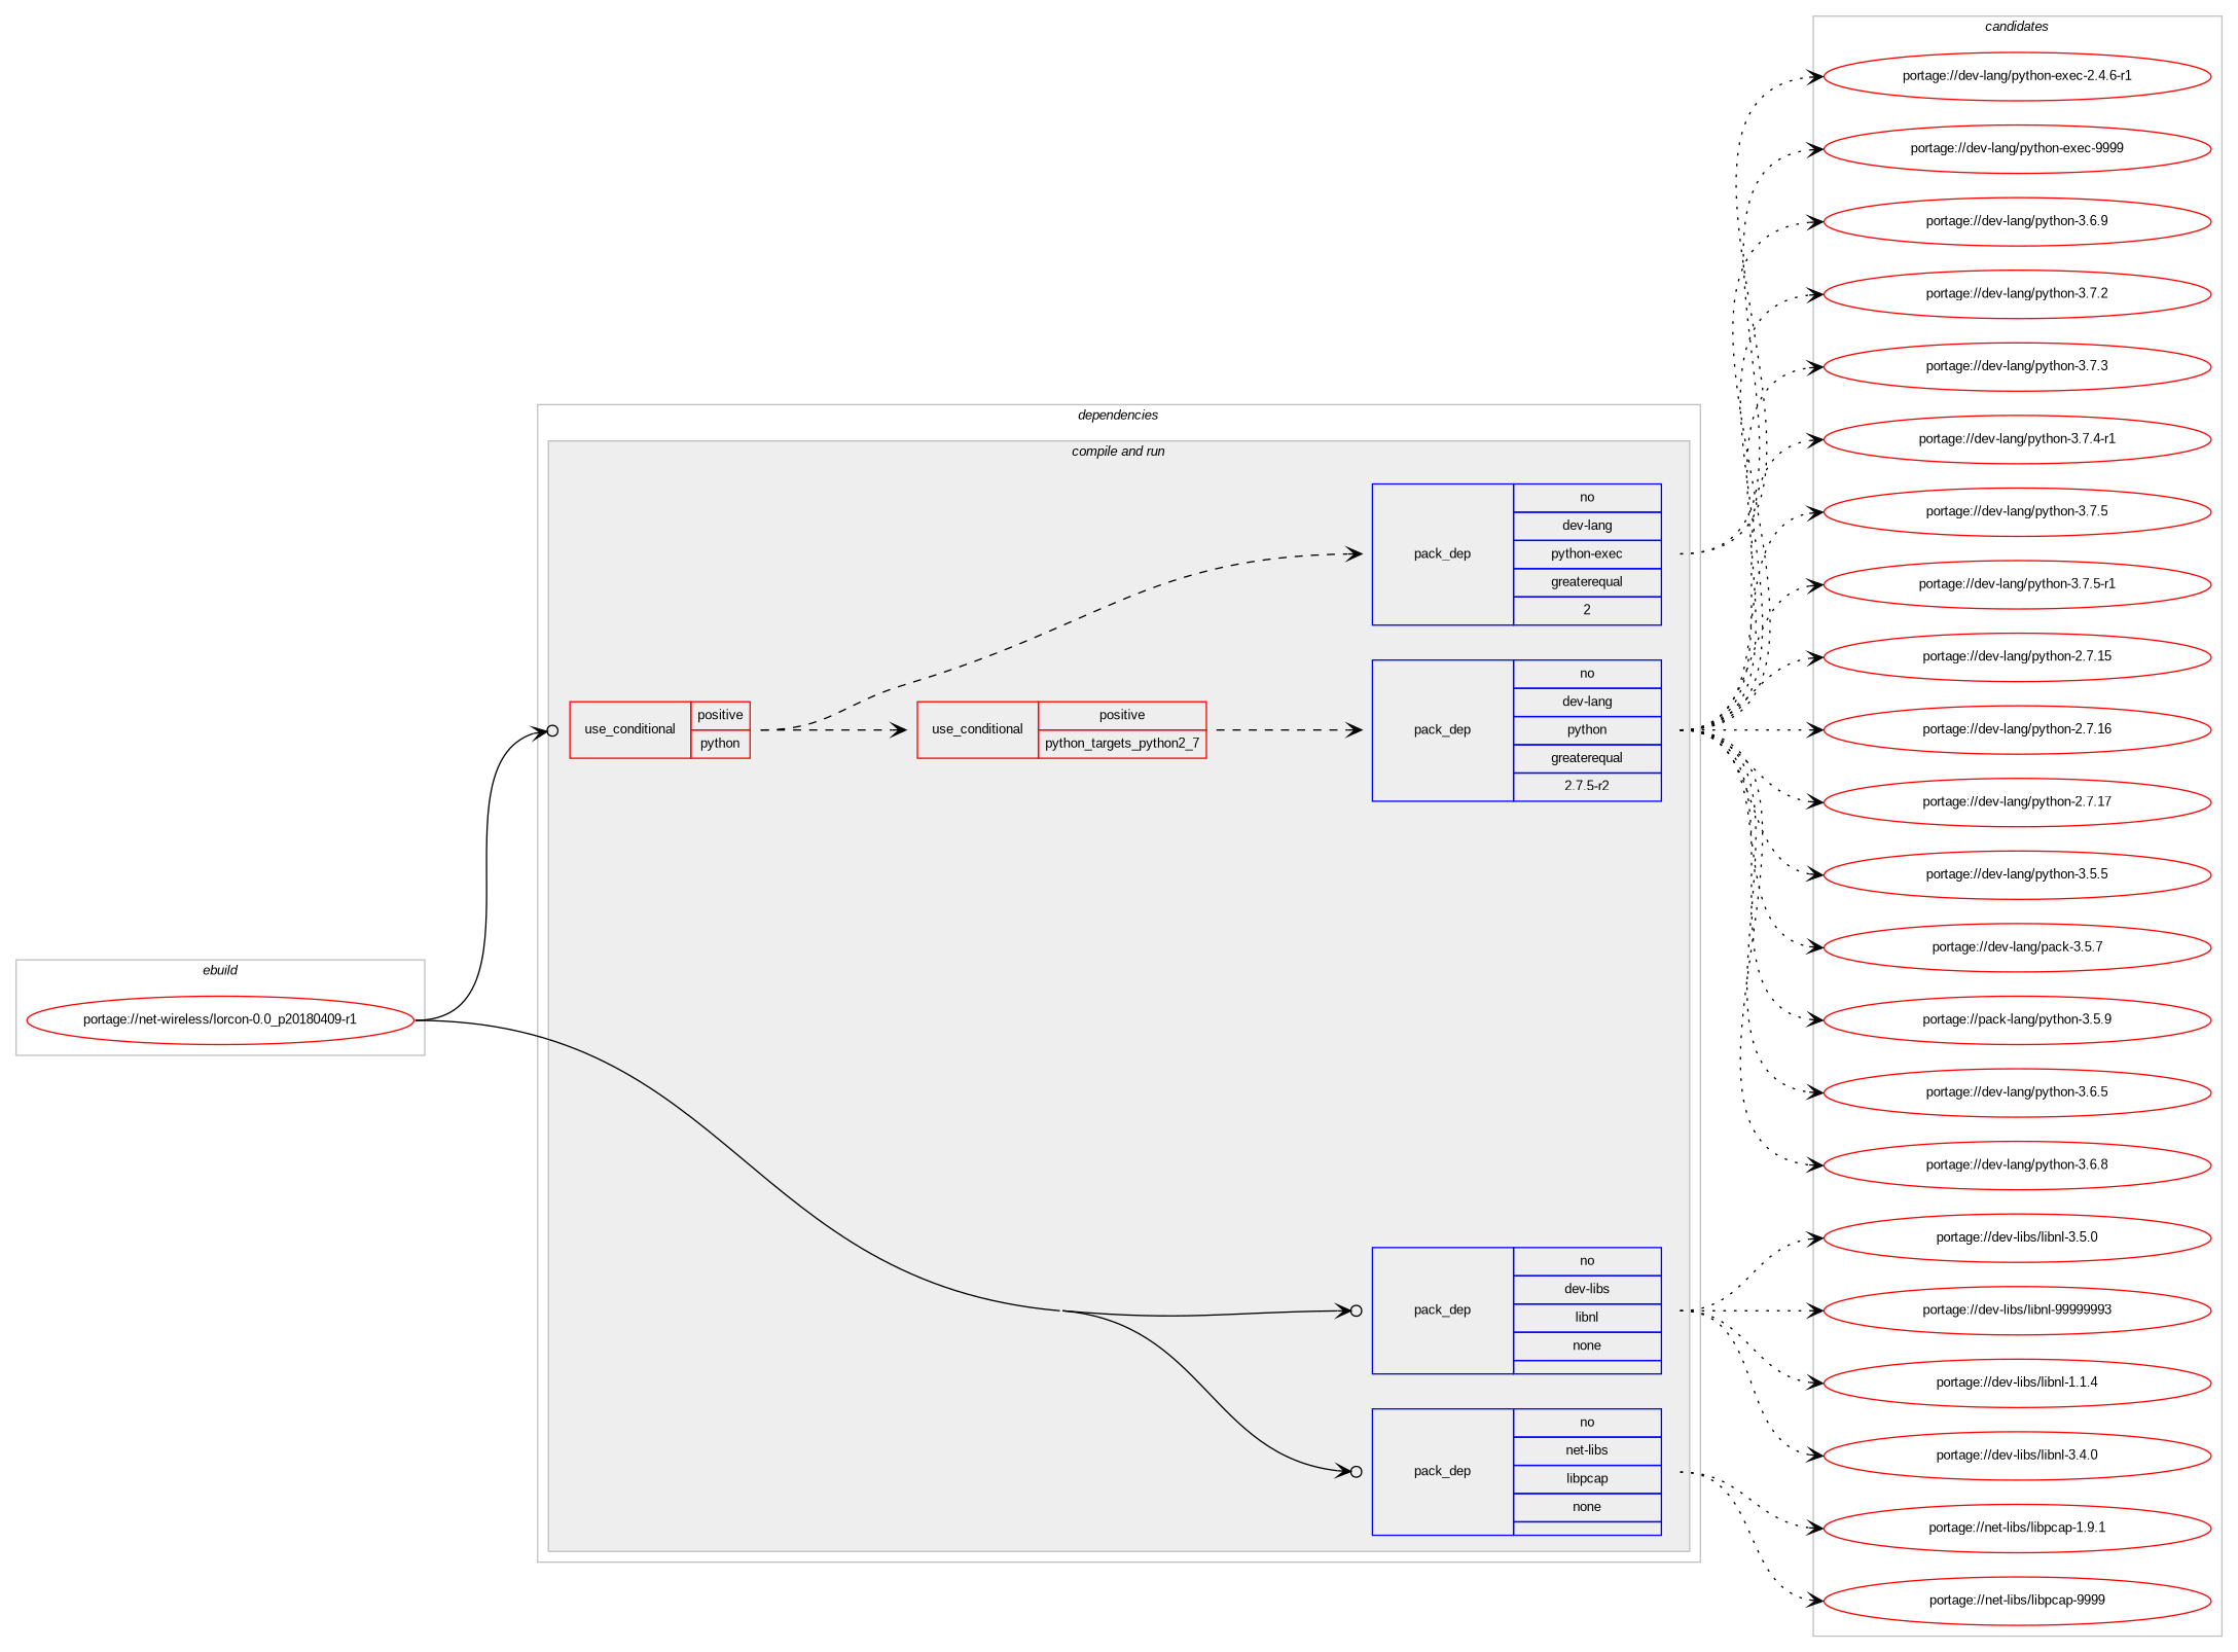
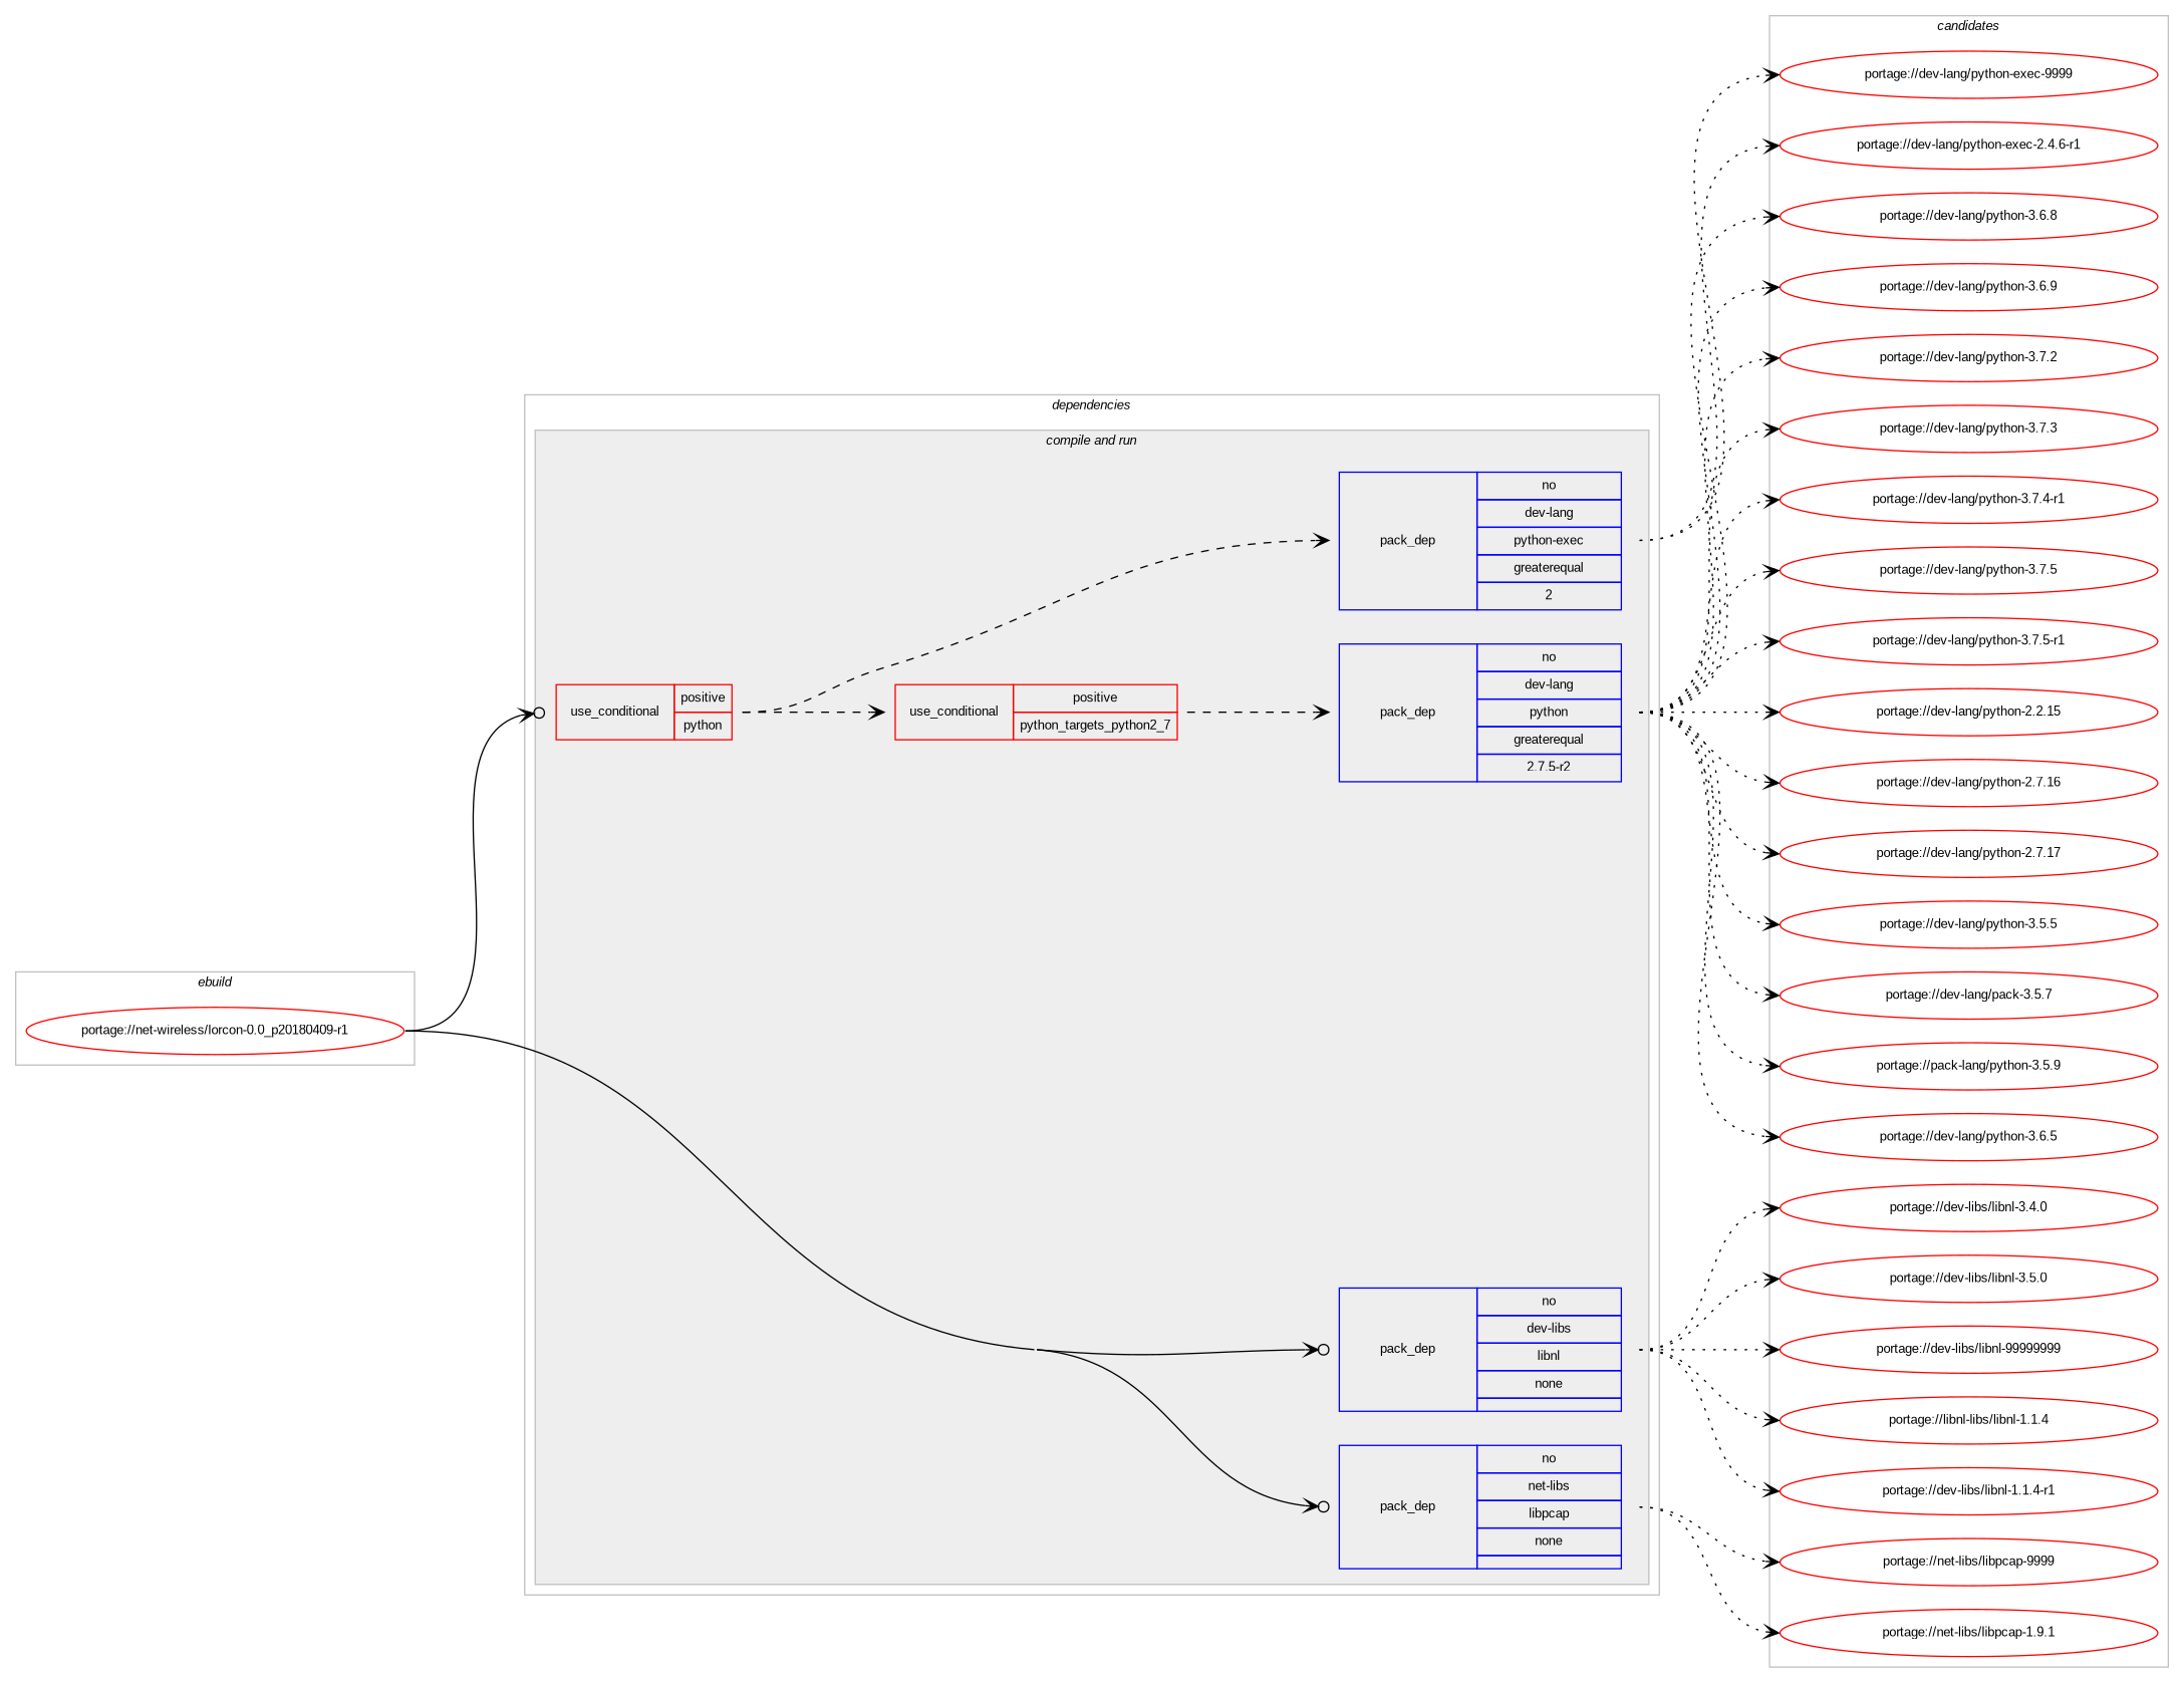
  digraph {
    compound=true
    concentrate=true
    fontname="Liberation Sans"
    fontsize=10
    newrank=true
    rankdir=LR
    ranksep=1.5
    node [color=red fontname="Liberation Sans" fontsize=10]
    edge [arrowhead=vee fontname="Liberation Sans" headport=w style=dotted tailport=e weight=100]
    n1 [label="portage://net-wireless/lorcon-0.0_p20180409-r1" width=4]
    n2 [color=blue label=<<TABLE BORDER="0" CELLBORDER="1" CELLSPACING="0" CELLPADDING="4" WIDTH="220"><TR><TD ROWSPAN="6" CELLPADDING="30">pack_dep</TD></TR><TR><TD WIDTH="110">no</TD></TR><TR><TD>dev-lang</TD></TR><TR><TD>python</TD></TR><TR><TD>greaterequal</TD></TR><TR><TD>2.7.5-r2</TD></TR></TABLE>> shape=none]
    n3 [label=<<TABLE BORDER="0" CELLBORDER="1" CELLSPACING="0" CELLPADDING="4"><TR><TD ROWSPAN="3" CELLPADDING="10">use_conditional</TD></TR><TR><TD>positive</TD></TR><TR><TD>python_targets_python2_7</TD></TR></TABLE>> shape=none]
    n4 [color=blue label=<<TABLE BORDER="0" CELLBORDER="1" CELLSPACING="0" CELLPADDING="4" WIDTH="220"><TR><TD ROWSPAN="6" CELLPADDING="30">pack_dep</TD></TR><TR><TD WIDTH="110">no</TD></TR><TR><TD>dev-lang</TD></TR><TR><TD>python-exec</TD></TR><TR><TD>greaterequal</TD></TR><TR><TD>2</TD></TR></TABLE>> shape=none]
    n5 [label=<<TABLE BORDER="0" CELLBORDER="1" CELLSPACING="0" CELLPADDING="4"><TR><TD ROWSPAN="3" CELLPADDING="10">use_conditional</TD></TR><TR><TD>positive</TD></TR><TR><TD>python</TD></TR></TABLE>> shape=none]
    n6 [color=blue label=<<TABLE BORDER="0" CELLBORDER="1" CELLSPACING="0" CELLPADDING="4" WIDTH="220"><TR><TD ROWSPAN="6" CELLPADDING="30">pack_dep</TD></TR><TR><TD WIDTH="110">no</TD></TR><TR><TD>dev-libs</TD></TR><TR><TD>libnl</TD></TR><TR><TD>none</TD></TR><TR><TD></TD></TR></TABLE>> shape=none]
    n7 [color=blue label=<<TABLE BORDER="0" CELLBORDER="1" CELLSPACING="0" CELLPADDING="4" WIDTH="220"><TR><TD ROWSPAN="6" CELLPADDING="30">pack_dep</TD></TR><TR><TD WIDTH="110">no</TD></TR><TR><TD>net-libs</TD></TR><TR><TD>libpcap</TD></TR><TR><TD>none</TD></TR><TR><TD></TD></TR></TABLE>> shape=none]
-   n8 [label="portage://dev-lang/python-2.7.15" width=4]
+   n8 [label="portage://dev-lang/python-2.2.15" width=4]
    n9 [label="portage://dev-lang/python-2.7.16" width=4]
    n10 [label="portage://dev-lang/python-2.7.17" width=4]
    n11 [label="portage://dev-lang/python-3.5.5" width=4]
    n12 [label="portage://dev-lang/pack-3.5.7" width=4]
    n13 [label="portage://pack-lang/python-3.5.9" width=4]
    n14 [label="portage://dev-lang/python-3.6.5" width=4]
    n15 [label="portage://dev-lang/python-3.6.8" width=4]
    n16 [label="portage://dev-lang/python-3.6.9" width=4]
    n17 [label="portage://dev-lang/python-3.7.2" width=4]
    n18 [label="portage://dev-lang/python-3.7.3" width=4]
    n19 [label="portage://dev-lang/python-3.7.4-r1" width=4]
    n20 [label="portage://dev-lang/python-3.7.5" width=4]
    n21 [label="portage://dev-lang/python-3.7.5-r1" width=4]
    n22 [label="portage://dev-lang/python-exec-2.4.6-r1" width=4]
    n23 [label="portage://dev-lang/python-exec-9999" width=4]
-   n24 [label="portage://dev-libs/libnl-1.1.4" width=4]
+   n24 [label="portage://libnl-libs/libnl-1.1.4" width=4]
+   n25 [label="portage://dev-libs/libnl-1.1.4-r1" width=4]
    n26 [label="portage://dev-libs/libnl-3.4.0" width=4]
    n27 [label="portage://dev-libs/libnl-3.5.0" width=4]
-   n28 [label="portage://dev-libs/libnl-99999993" width=4]
+   n28 [label="portage://dev-libs/libnl-99999999" width=4]
    n29 [label="portage://net-libs/libpcap-1.9.1" width=4]
    n30 [label="portage://net-libs/libpcap-9999" width=4]
    subgraph cluster_1 {
      color=gray
      label=<<i>ebuild</i>>
      rank=same
      n1
    }
    subgraph cluster_2 {
      color=gray
      label=<<i>dependencies</i>>
      subgraph cluster_3 {
        color=gray
        fillcolor="#eeeeee"
        label=<<i>compile</i>>
        style=filled
      }
      subgraph cluster_4 {
        color=gray
        fillcolor="#eeeeee"
        label=<<i>compile and run</i>>
        style=filled
        subgraph sub_5 {
          color=gray
          fillcolor="#eeeeee"
          label=<<i>compile and run</i>>
          style=filled
          n5
          subgraph sub_6 {
            color=gray
            fillcolor="#eeeeee"
            label=<<i>compile and run</i>>
            style=filled
            n3
            subgraph sub_7 {
              color=gray
              fillcolor="#eeeeee"
              label=<<i>compile and run</i>>
              style=filled
              n2
            }
          }
          subgraph sub_8 {
            color=gray
            fillcolor="#eeeeee"
            label=<<i>compile and run</i>>
            style=filled
            n4
          }
        }
        subgraph sub_9 {
          color=gray
          fillcolor="#eeeeee"
          label=<<i>compile and run</i>>
          style=filled
          n6
        }
        subgraph sub_10 {
          color=gray
          fillcolor="#eeeeee"
          label=<<i>compile and run</i>>
          style=filled
          n7
        }
      }
      subgraph cluster_11 {
        color=gray
        fillcolor="#eeeeee"
        label=<<i>run</i>>
        style=filled
      }
    }
    subgraph cluster_12 {
      color=gray
      label=<<i>candidates</i>>
      rank=same
      subgraph sub_13 {
        color=black
        label=<<i>candidates</i>>
        nodesep=1
        rank=same
        n8
        n9
        n10
        n11
        n12
        n13
        n14
        n15
        n16
        n17
        n18
        n19
        n20
        n21
      }
      subgraph sub_14 {
        color=black
        label=<<i>candidates</i>>
        nodesep=1
        rank=same
        n22
        n23
      }
      subgraph sub_15 {
        color=black
        label=<<i>candidates</i>>
        nodesep=1
        rank=same
        n24
+       n25
        n26
        n27
        n28
      }
      subgraph sub_16 {
        color=black
        label=<<i>candidates</i>>
        nodesep=1
        rank=same
        n29
        n30
      }
    }
    n1 -> n5 [arrowhead=odotvee style=solid weight=20]
    n1 -> n6 [arrowhead=odotvee style=solid weight=20]
    n1 -> n7 [arrowhead=odotvee style=solid weight=20]
    n2 -> n8
    n2 -> n9
    n2 -> n10
    n2 -> n11
    n2 -> n12
    n2 -> n13
    n2 -> n14
    n2 -> n15
    n2 -> n16
    n2 -> n17
    n2 -> n18
    n2 -> n19
    n2 -> n20
    n2 -> n21
    n3 -> n2 [style=dashed weight=20]
    n4 -> n22
    n4 -> n23
    n5 -> n3 [style=dashed weight=20]
    n5 -> n4 [style=dashed weight=20]
    n6 -> n24
+   n6 -> n25
    n6 -> n26
    n6 -> n27
    n6 -> n28
    n7 -> n29
    n7 -> n30
  }
